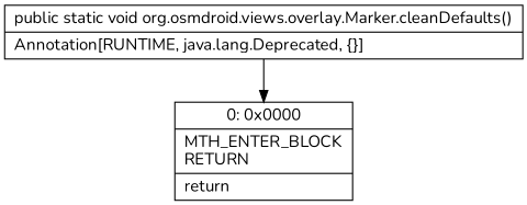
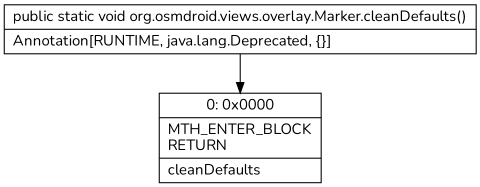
  digraph {
    fontname=Nunito
    node [shape=record fontname=Nunito]
-   n1 [label="{0\:\ 0x0000|MTH_ENTER_BLOCK\lRETURN\l|return\l}"]
+   n1 [label="{0\:\ 0x0000|MTH_ENTER_BLOCK\lRETURN\l|cleanDefaults\l}"]
    n2 [label="{public static void org.osmdroid.views.overlay.Marker.cleanDefaults()  | Annotation[RUNTIME, java.lang.Deprecated, \{\}]\l}"]
    n2 -> n1 [fontname=Nunito]
  }
